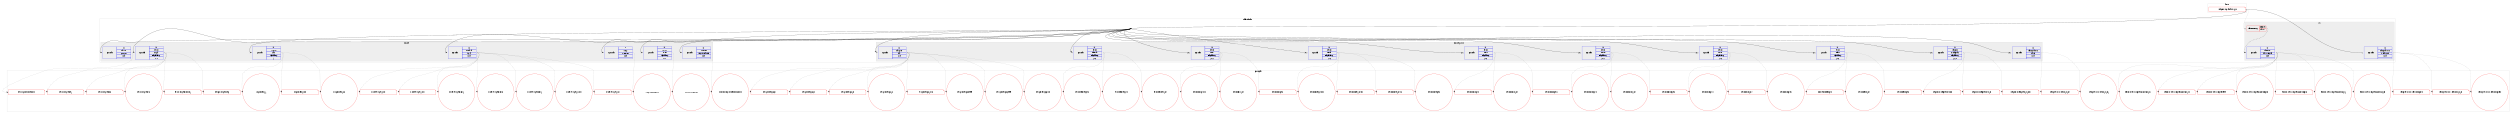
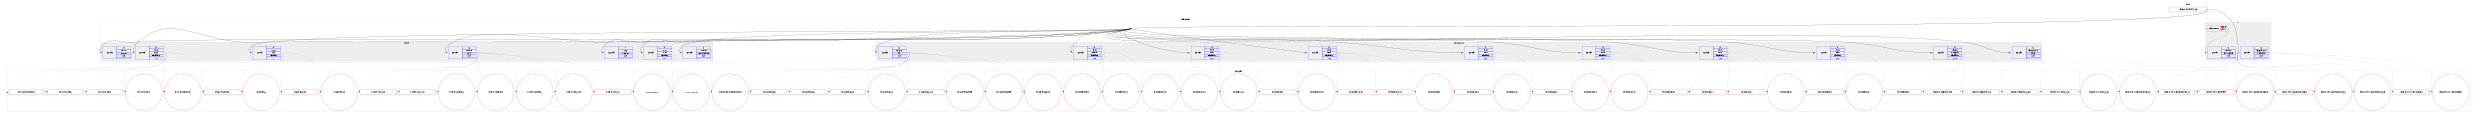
  digraph {
    compound=true
    concentrate=true
    fontname=Helvetica
    fontsize=10
    newrank=true
    rankdir=TB
    ranksep=1.5
    node [color=red fontname=Helvetica fontsize=10 shape=circle]
    edge [arrowhead=vee headport=w style=dotted tailport=e weight=100]
    n1 [label="kde-apps/ksnakeduel-17.04.3" shape=note width=4]
    n2 [color=blue label=<<TABLE BORDER="0" CELLBORDER="1" CELLSPACING="0" CELLPADDING="4" WIDTH="220"><TR><TD ROWSPAN="6" CELLPADDING="30">pack_dep</TD></TR><TR><TD WIDTH="110">no</TD></TR><TR><TD>dev-util</TD></TR><TR><TD>automoc</TD></TR><TR><TD>none</TD></TR><TR><TD></TD></TR></TABLE>> shape=none]
    n3 [color=blue label=<<TABLE BORDER="0" CELLBORDER="1" CELLSPACING="0" CELLPADDING="4" WIDTH="220"><TR><TD ROWSPAN="6" CELLPADDING="30">pack_dep</TD></TR><TR><TD WIDTH="110">no</TD></TR><TR><TD>dev-util</TD></TR><TR><TD>cmake</TD></TR><TR><TD>greaterequal</TD></TR><TR><TD>3.7.2</TD></TR></TABLE>> shape=none]
    n4 [color=blue label=<<TABLE BORDER="0" CELLBORDER="1" CELLSPACING="0" CELLPADDING="4" WIDTH="220"><TR><TD ROWSPAN="6" CELLPADDING="30">pack_dep</TD></TR><TR><TD WIDTH="110">no</TD></TR><TR><TD>sys-apps</TD></TR><TR><TD>sed</TD></TR><TR><TD>greaterequal</TD></TR><TR><TD>4</TD></TR></TABLE>> shape=none]
    n5 [color=blue label=<<TABLE BORDER="0" CELLBORDER="1" CELLSPACING="0" CELLPADDING="4" WIDTH="220"><TR><TD ROWSPAN="6" CELLPADDING="30">pack_dep</TD></TR><TR><TD WIDTH="110">no</TD></TR><TR><TD>sys-devel</TD></TR><TR><TD>make</TD></TR><TR><TD>none</TD></TR><TR><TD></TD></TR></TABLE>> shape=none]
    n6 [color=blue label=<<TABLE BORDER="0" CELLBORDER="1" CELLSPACING="0" CELLPADDING="4" WIDTH="220"><TR><TD ROWSPAN="6" CELLPADDING="30">pack_dep</TD></TR><TR><TD WIDTH="110">no</TD></TR><TR><TD>virtual</TD></TR><TR><TD>pkgconfig</TD></TR><TR><TD>none</TD></TR><TR><TD></TD></TR></TABLE>> shape=none]
    n7 [color=blue label=<<TABLE BORDER="0" CELLBORDER="1" CELLSPACING="0" CELLPADDING="4" WIDTH="220"><TR><TD ROWSPAN="6" CELLPADDING="30">pack_dep</TD></TR><TR><TD WIDTH="110">no</TD></TR><TR><TD>x11-libs</TD></TR><TR><TD>libXtst</TD></TR><TR><TD>greaterequal</TD></TR><TR><TD>1.1.0</TD></TR></TABLE>> shape=none]
    n8 [color=blue label=<<TABLE BORDER="0" CELLBORDER="1" CELLSPACING="0" CELLPADDING="4" WIDTH="220"><TR><TD ROWSPAN="6" CELLPADDING="30">pack_dep</TD></TR><TR><TD WIDTH="110">no</TD></TR><TR><TD>x11-proto</TD></TR><TR><TD>xf86vidmodeproto</TD></TR><TR><TD>none</TD></TR><TR><TD></TD></TR></TABLE>> shape=none]
    n9 [color=blue label=<<TABLE BORDER="0" CELLBORDER="1" CELLSPACING="0" CELLPADDING="4" WIDTH="220"><TR><TD ROWSPAN="6" CELLPADDING="30">pack_dep</TD></TR><TR><TD WIDTH="110">no</TD></TR><TR><TD>dev-lang</TD></TR><TR><TD>perl</TD></TR><TR><TD>none</TD></TR><TR><TD></TD></TR></TABLE>> shape=none]
    n10 [color=blue label=<<TABLE BORDER="0" CELLBORDER="1" CELLSPACING="0" CELLPADDING="4" WIDTH="220"><TR><TD ROWSPAN="6" CELLPADDING="30">pack_dep</TD></TR><TR><TD WIDTH="110">no</TD></TR><TR><TD>dev-qt</TD></TR><TR><TD>designer</TD></TR><TR><TD>greaterequal</TD></TR><TR><TD>4.8.5</TD></TR></TABLE>> shape=none]
    n11 [color=blue label=<<TABLE BORDER="0" CELLBORDER="1" CELLSPACING="0" CELLPADDING="4" WIDTH="220"><TR><TD ROWSPAN="6" CELLPADDING="30">pack_dep</TD></TR><TR><TD WIDTH="110">no</TD></TR><TR><TD>dev-qt</TD></TR><TR><TD>qtgui</TD></TR><TR><TD>greaterequal</TD></TR><TR><TD>4.8.5</TD></TR></TABLE>> shape=none]
    n12 [color=blue label=<<TABLE BORDER="0" CELLBORDER="1" CELLSPACING="0" CELLPADDING="4" WIDTH="220"><TR><TD ROWSPAN="6" CELLPADDING="30">pack_dep</TD></TR><TR><TD WIDTH="110">no</TD></TR><TR><TD>dev-qt</TD></TR><TR><TD>qtcore</TD></TR><TR><TD>greaterequal</TD></TR><TR><TD>4.8.5</TD></TR></TABLE>> shape=none]
    n13 [color=blue label=<<TABLE BORDER="0" CELLBORDER="1" CELLSPACING="0" CELLPADDING="4" WIDTH="220"><TR><TD ROWSPAN="6" CELLPADDING="30">pack_dep</TD></TR><TR><TD WIDTH="110">no</TD></TR><TR><TD>dev-qt</TD></TR><TR><TD>qtdbus</TD></TR><TR><TD>greaterequal</TD></TR><TR><TD>4.8.5</TD></TR></TABLE>> shape=none]
    n14 [color=blue label=<<TABLE BORDER="0" CELLBORDER="1" CELLSPACING="0" CELLPADDING="4" WIDTH="220"><TR><TD ROWSPAN="6" CELLPADDING="30">pack_dep</TD></TR><TR><TD WIDTH="110">no</TD></TR><TR><TD>dev-qt</TD></TR><TR><TD>qtscript</TD></TR><TR><TD>greaterequal</TD></TR><TR><TD>4.8.5</TD></TR></TABLE>> shape=none]
    n15 [color=blue label=<<TABLE BORDER="0" CELLBORDER="1" CELLSPACING="0" CELLPADDING="4" WIDTH="220"><TR><TD ROWSPAN="6" CELLPADDING="30">pack_dep</TD></TR><TR><TD WIDTH="110">no</TD></TR><TR><TD>dev-qt</TD></TR><TR><TD>qtsvg</TD></TR><TR><TD>greaterequal</TD></TR><TR><TD>4.8.5</TD></TR></TABLE>> shape=none]
    n16 [color=blue label=<<TABLE BORDER="0" CELLBORDER="1" CELLSPACING="0" CELLPADDING="4" WIDTH="220"><TR><TD ROWSPAN="6" CELLPADDING="30">pack_dep</TD></TR><TR><TD WIDTH="110">no</TD></TR><TR><TD>dev-qt</TD></TR><TR><TD>qttest</TD></TR><TR><TD>greaterequal</TD></TR><TR><TD>4.8.5</TD></TR></TABLE>> shape=none]
    n17 [color=blue label=<<TABLE BORDER="0" CELLBORDER="1" CELLSPACING="0" CELLPADDING="4" WIDTH="220"><TR><TD ROWSPAN="6" CELLPADDING="30">pack_dep</TD></TR><TR><TD WIDTH="110">no</TD></TR><TR><TD>kde-apps</TD></TR><TR><TD>libkdegames</TD></TR><TR><TD>greaterequal</TD></TR><TR><TD>4.14.3</TD></TR></TABLE>> shape=none]
    n18 [color=blue label=<<TABLE BORDER="0" CELLBORDER="1" CELLSPACING="0" CELLPADDING="4" WIDTH="220"><TR><TD ROWSPAN="6" CELLPADDING="30">pack_dep</TD></TR><TR><TD WIDTH="110">no</TD></TR><TR><TD>kde-frameworks</TD></TR><TR><TD>kdelibs</TD></TR><TR><TD>none</TD></TR><TR><TD></TD></TR></TABLE>> shape=none]
    n19 [color=blue label=<<TABLE BORDER="0" CELLBORDER="1" CELLSPACING="0" CELLPADDING="4" WIDTH="220"><TR><TD ROWSPAN="6" CELLPADDING="30">pack_dep</TD></TR><TR><TD WIDTH="110">no</TD></TR><TR><TD>sec-policy</TD></TR><TR><TD>selinux-games</TD></TR><TR><TD>none</TD></TR><TR><TD></TD></TR></TABLE>> shape=none]
    n20 [label=<<TABLE BORDER="0" CELLBORDER="1" CELLSPACING="0" CELLPADDING="4"><TR><TD ROWSPAN="3" CELLPADDING="10">use_conditional</TD></TR><TR><TD>designer</TD></TR><TR><TD>selinux</TD></TR></TABLE>> shape=none]
    n21 [color=blue label=<<TABLE BORDER="0" CELLBORDER="1" CELLSPACING="0" CELLPADDING="4" WIDTH="220"><TR><TD ROWSPAN="6" CELLPADDING="30">pack_dep</TD></TR><TR><TD WIDTH="110">no</TD></TR><TR><TD>kde-frameworks</TD></TR><TR><TD>oxygen-icons</TD></TR><TR><TD>none</TD></TR><TR><TD></TD></TR></TABLE>> shape=none]
    n22 [label="dev-util/automoc-0.9.88-r1" shape=note width=4]
-   n23 [label="dev-util/cmake-3.10.0_rc4" shape=note width=4]
+   n23 [label="dev-util/cmake-3.10.0_rc4" width=4]
    n24 [label="dev-util/cmake-3.7.2" width=4]
    n25 [label="dev-util/cmake-3.8.2" shape=note width=4]
    n26 [label="dev-util/cmake-3.9.4" shape=note width=4]
    n27 [label="dev-pack/cmake-3.9.5" shape=note width=4]
    n28 [label="sys-apps/sed-4.2.2" width=4]
    n29 [label="sys-apps/sed-4.3-r1" shape=note width=4]
    n30 [label="sys-apps/sed-4.4" width=4]
    n31 [label="sys-devel/make-3.80-r4" width=4]
    n32 [label="sys-devel/make-3.81-r2" width=4]
    n33 [label="sys-devel/make-3.82-r4" width=4]
    n34 [label="sys-devel/make-4.0-r1" shape=note width=4]
    n35 [label="sys-devel/make-4.1-r1" shape=note width=4]
    n36 [label="sys-devel/make-4.2.1" shape=note width=4]
    n37 [label="sys-devel/make-4.2.1-r1" width=4]
    n38 [label="virtual/pkgconfig-0-r1" width=4]
    n39 [label="x11-libs/libXtst-1.2.3" width=4]
    n40 [label="x11-proto/xf86vidmodeproto-2.3.1-r1" width=4]
    n41 [label="dev-lang/perl-5.24.1-r2" shape=note width=4]
    n42 [label="dev-lang/perl-5.24.2" width=4]
    n43 [label="dev-lang/perl-5.24.3" shape=note width=4]
    n44 [label="dev-lang/perl-5.26.0" shape=note width=4]
    n45 [label="dev-lang/perl-5.26.1" shape=note width=4]
    n46 [label="dev-lang/perl-5.26.1-r1" width=4]
    n47 [label="dev-lang/perl-5.26.9999" width=4]
    n48 [label="dev-lang/perl-5.28.9999" width=4]
    n49 [label="dev-qt/designer-4.8.7" width=4]
    n50 [label="dev-qt/designer-5.7.1" width=4]
    n51 [label="dev-qt/designer-5.9.2" width=4]
    n52 [label="dev-qt/qtcore-4.8.7-r2" shape=note width=4]
    n53 [label="dev-qt/qtcore-4.8.7-r3" shape=note width=4]
    n54 [label="dev-qt/qtcore-5.7.1-r3" width=4]
    n55 [label="dev-qt/qtcore-5.9.2" width=4]
    n56 [label="dev-qt/qtdbus-4.8.7" width=4]
    n57 [label="dev-qt/qtdbus-5.7.1" shape=note width=4]
    n58 [label="dev-qt/qtdbus-5.9.2" shape=note width=4]
    n59 [label="dev-qt/qtgui-4.8.7" width=4]
    n60 [label="dev-qt/qtgui-5.7.1-r1" width=4]
    n61 [label="dev-qt/qtgui-5.9.2" shape=note width=4]
    n62 [label="dev-qt/qtscript-4.8.7" width=4]
    n63 [label="dev-qt/qtscript-5.7.1" width=4]
    n64 [label="dev-qt/qtscript-5.9.2" shape=note width=4]
    n65 [label="dev-qt/qtsvg-4.8.7" shape=note width=4]
-   n66 [label="dev-qt/qtsvg-5.7.1" width=4]
+   n66 [label="dev-qt/qtsvg-5.7.1" shape=note width=4]
    n67 [label="dev-qt/qtsvg-5.9.2" width=4]
    n68 [label="dev-qt/qttest-4.8.7" width=4]
    n69 [label="positive-qt/qttest-5.7.1" shape=note width=4]
    n70 [label="dev-qt/qttest-5.9.2" shape=note width=4]
    n71 [label="kde-apps/libkdegames-17.04.3" shape=note width=4]
    n72 [label="kde-apps/libkdegames-17.08.3" shape=note width=4]
    n73 [label="kde-apps/libkdegames-4.14.3-r1" shape=note width=4]
    n74 [label="kde-frameworks/kdelibs-4.14.34" width=4]
    n75 [label="kde-frameworks/kdelibs-4.14.37" shape=note width=4]
    n76 [label="sec-policy/selinux-games-2.20170204-r1" shape=note width=4]
    n77 [label="sec-policy/selinux-games-2.20170204-r2" width=4]
    n78 [label="sec-policy/selinux-games-2.20170204-r3" width=4]
    n79 [label="sec-policy/selinux-games-2.20170204-r4" width=4]
    n80 [label="sec-policy/selinux-games-2.20170805-r2" shape=note width=4]
    n81 [label="sec-policy/selinux-games-2.20170805-r3" width=4]
    n82 [label="sec-policy/selinux-games-9999" shape=note width=4]
-   n83 [label="kde-frameworks/oxygen-icons-4.14.3" shape=note width=4]
    n84 [label="kde-frameworks/oxygen-icons-5.37.0" shape=note width=4]
    n85 [label="kde-frameworks/oxygen-icons-5.39.0" width=4]
    subgraph cluster_1 {
      color=gray
      label=<<i>ebuild</i>>
      rank=same
      n1
    }
    subgraph cluster_2 {
      color=gray
      label=<<i>dependencies</i>>
      subgraph cluster_3 {
        color=gray
        fillcolor="#eeeeee"
        label=<<i>compile</i>>
        style=filled
        subgraph sub_4 {
          color=gray
          fillcolor="#eeeeee"
          label=<<i>compile</i>>
          style=filled
          n2
        }
        subgraph sub_5 {
          color=gray
          fillcolor="#eeeeee"
          label=<<i>compile</i>>
          style=filled
          n3
        }
        subgraph sub_6 {
          color=gray
          fillcolor="#eeeeee"
          label=<<i>compile</i>>
          style=filled
          n4
        }
        subgraph sub_7 {
          color=gray
          fillcolor="#eeeeee"
          label=<<i>compile</i>>
          style=filled
          n5
        }
        subgraph sub_8 {
          color=gray
          fillcolor="#eeeeee"
          label=<<i>compile</i>>
          style=filled
          n6
        }
        subgraph sub_9 {
          color=gray
          fillcolor="#eeeeee"
          label=<<i>compile</i>>
          style=filled
          n7
        }
        subgraph sub_10 {
          color=gray
          fillcolor="#eeeeee"
          label=<<i>compile</i>>
          style=filled
          n8
        }
      }
      subgraph cluster_11 {
        color=gray
        fillcolor="#eeeeee"
        label=<<i>compile and run</i>>
        style=filled
        subgraph sub_12 {
          color=gray
          fillcolor="#eeeeee"
          label=<<i>compile and run</i>>
          style=filled
          n9
        }
        subgraph sub_13 {
          color=gray
          fillcolor="#eeeeee"
          label=<<i>compile and run</i>>
          style=filled
          n10
        }
        subgraph sub_14 {
          color=gray
          fillcolor="#eeeeee"
          label=<<i>compile and run</i>>
          style=filled
          n11
        }
        subgraph sub_15 {
          color=gray
          fillcolor="#eeeeee"
          label=<<i>compile and run</i>>
          style=filled
          n12
        }
        subgraph sub_16 {
          color=gray
          fillcolor="#eeeeee"
          label=<<i>compile and run</i>>
          style=filled
          n13
        }
        subgraph sub_17 {
          color=gray
          fillcolor="#eeeeee"
          label=<<i>compile and run</i>>
          style=filled
          n14
        }
        subgraph sub_18 {
          color=gray
          fillcolor="#eeeeee"
          label=<<i>compile and run</i>>
          style=filled
          n15
        }
        subgraph sub_19 {
          color=gray
          fillcolor="#eeeeee"
          label=<<i>compile and run</i>>
          style=filled
          n16
        }
        subgraph sub_20 {
          color=gray
          fillcolor="#eeeeee"
          label=<<i>compile and run</i>>
          style=filled
          n17
        }
        subgraph sub_21 {
          color=gray
          fillcolor="#eeeeee"
          label=<<i>compile and run</i>>
          style=filled
          n18
        }
      }
      subgraph cluster_22 {
        color=gray
        fillcolor="#eeeeee"
        label=<<i>run</i>>
        style=filled
        subgraph sub_23 {
          color=gray
          fillcolor="#eeeeee"
          label=<<i>run</i>>
          style=filled
          n20
          subgraph sub_24 {
            color=gray
            fillcolor="#eeeeee"
            label=<<i>run</i>>
            style=filled
            n19
          }
        }
        subgraph sub_25 {
          color=gray
          fillcolor="#eeeeee"
          label=<<i>run</i>>
          style=filled
          n21
        }
      }
    }
    subgraph cluster_26 {
      color=gray
      label=<<i>candidates</i>>
      rank=same
      subgraph sub_27 {
        color=black
        label=<<i>candidates</i>>
        nodesep=1
        rank=same
        n22
      }
      subgraph sub_28 {
        color=black
        label=<<i>candidates</i>>
        nodesep=1
        rank=same
        n23
        n24
        n25
        n26
        n27
      }
      subgraph sub_29 {
        color=black
        label=<<i>candidates</i>>
        nodesep=1
        rank=same
        n28
        n29
        n30
      }
      subgraph sub_30 {
        color=black
        label=<<i>candidates</i>>
        nodesep=1
        rank=same
        n31
        n32
        n33
        n34
        n35
        n36
        n37
      }
      subgraph sub_31 {
        color=black
        label=<<i>candidates</i>>
        nodesep=1
        rank=same
        n38
      }
      subgraph sub_32 {
        color=black
        label=<<i>candidates</i>>
        nodesep=1
        rank=same
        n39
      }
      subgraph sub_33 {
        color=black
        label=<<i>candidates</i>>
        nodesep=1
        rank=same
        n40
      }
      subgraph sub_34 {
        color=black
        label=<<i>candidates</i>>
        nodesep=1
        rank=same
        n41
        n42
        n43
        n44
        n45
        n46
        n47
        n48
      }
      subgraph sub_35 {
        color=black
        label=<<i>candidates</i>>
        nodesep=1
        rank=same
        n49
        n50
        n51
      }
      subgraph sub_36 {
        color=black
        label=<<i>candidates</i>>
        nodesep=1
        rank=same
        n52
        n53
        n54
        n55
      }
      subgraph sub_37 {
        color=black
        label=<<i>candidates</i>>
        nodesep=1
        rank=same
        n56
        n57
        n58
      }
      subgraph sub_38 {
        color=black
        label=<<i>candidates</i>>
        nodesep=1
        rank=same
        n59
        n60
        n61
      }
      subgraph sub_39 {
        color=black
        label=<<i>candidates</i>>
        nodesep=1
        rank=same
        n62
        n63
        n64
      }
      subgraph sub_40 {
        color=black
        label=<<i>candidates</i>>
        nodesep=1
        rank=same
        n65
        n66
        n67
      }
      subgraph sub_41 {
        color=black
        label=<<i>candidates</i>>
        nodesep=1
        rank=same
        n68
        n69
        n70
      }
      subgraph sub_42 {
        color=black
        label=<<i>candidates</i>>
        nodesep=1
        rank=same
        n71
        n72
        n73
      }
      subgraph sub_43 {
        color=black
        label=<<i>candidates</i>>
        nodesep=1
        rank=same
        n74
        n75
      }
      subgraph sub_44 {
        color=black
        label=<<i>candidates</i>>
        nodesep=1
        rank=same
        n76
        n77
        n78
        n79
        n80
        n81
        n82
      }
      subgraph sub_45 {
        color=black
        label=<<i>candidates</i>>
        nodesep=1
        rank=same
-       n83
        n84
        n85
      }
    }
    n1 -> n2 [style=solid weight=20]
    n1 -> n3 [style=solid weight=20]
    n1 -> n4 [style=solid weight=20]
    n1 -> n5 [style=solid weight=20]
    n1 -> n6 [style=solid weight=20]
    n1 -> n7 [style=solid weight=20]
    n1 -> n8 [style=solid weight=20]
    n1 -> n9 [arrowhead=odotvee style=solid weight=20]
    n1 -> n10 [arrowhead=odotvee style=solid weight=20]
    n1 -> n11 [arrowhead=odotvee style=solid weight=20]
    n1 -> n12 [arrowhead=odotvee style=solid weight=20]
    n1 -> n13 [arrowhead=odotvee style=solid weight=20]
    n1 -> n14 [arrowhead=odotvee style=solid weight=20]
    n1 -> n15 [arrowhead=odotvee style=solid weight=20]
    n1 -> n16 [arrowhead=odotvee style=solid weight=20]
    n1 -> n17 [arrowhead=odotvee style=solid weight=20]
    n1 -> n18 [arrowhead=odotvee style=solid weight=20]
    n1 -> n20 [arrowhead=odot weight=20]
    n1 -> n21 [arrowhead=odot style=solid weight=20]
    n2 -> n22
    n3 -> n23
    n3 -> n24
    n3 -> n25
    n3 -> n26
    n3 -> n27
    n4 -> n28
    n4 -> n29
    n4 -> n30
    n5 -> n31
    n5 -> n32
    n5 -> n33
    n5 -> n34
    n5 -> n35
    n5 -> n36
    n5 -> n37
    n6 -> n38
    n7 -> n39
    n8 -> n40
    n9 -> n41
    n9 -> n42
    n9 -> n43
    n9 -> n44
    n9 -> n45
    n9 -> n46
    n9 -> n47
    n9 -> n48
    n10 -> n49
    n10 -> n50
    n10 -> n51
    n11 -> n59
    n11 -> n60
    n11 -> n61
    n12 -> n52
    n12 -> n53
    n12 -> n54
    n12 -> n55
    n13 -> n56
    n13 -> n57
    n13 -> n58
    n14 -> n62
    n14 -> n63
    n14 -> n64
    n15 -> n65
    n15 -> n66
    n15 -> n67
    n16 -> n68
    n16 -> n69
    n16 -> n70
    n17 -> n71
    n17 -> n72
    n17 -> n73
    n18 -> n74
    n18 -> n75
    n19 -> n76
    n19 -> n77
    n19 -> n78
    n19 -> n79
    n19 -> n80
    n19 -> n81
    n19 -> n82
    n20 -> n19 [style=dashed weight=20]
-   n21 -> n83
    n21 -> n84
    n21 -> n85
  }
